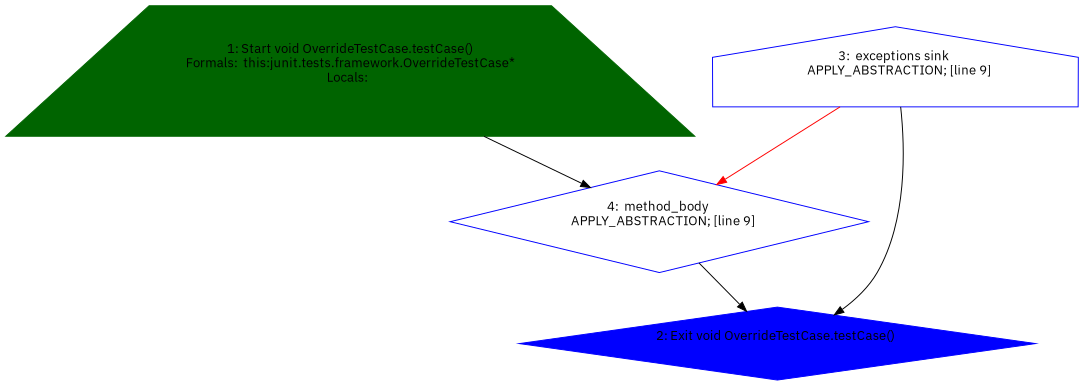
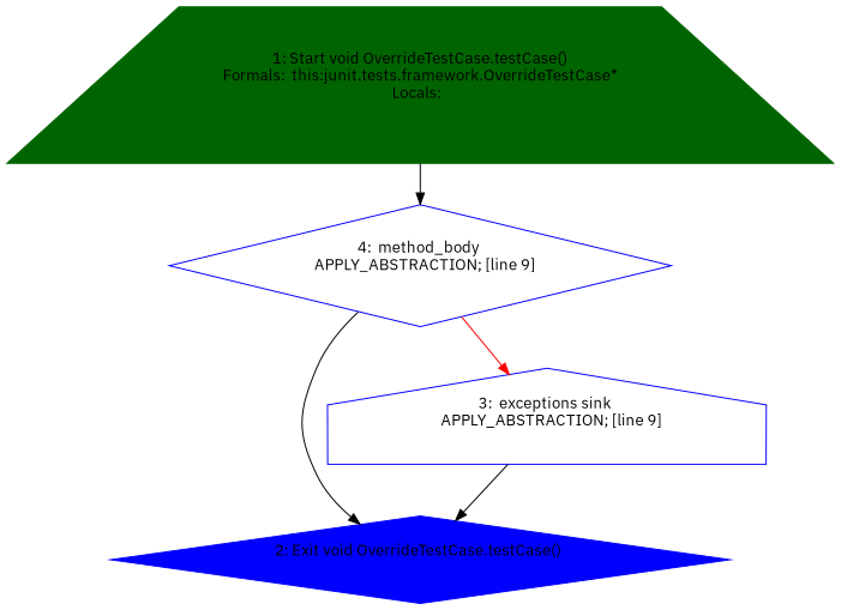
  digraph {
    fontname="IBM Plex Sans"
    node [color=blue shape=diamond fontname="IBM Plex Sans"]
    edge [fontname="IBM Plex Sans"]
    n1 [color=darkgreen label="1: Start void OverrideTestCase.testCase()\nFormals:  this:junit.tests.framework.OverrideTestCase*\nLocals:  \n  " style=filled shape=trapezium]
    n2 [label="4:  method_body \n   APPLY_ABSTRACTION; [line 9]\n "]
    n3 [label="2: Exit void OverrideTestCase.testCase() \n  " style=filled]
    n4 [label="3:  exceptions sink \n   APPLY_ABSTRACTION; [line 9]\n " shape=house]
    n1 -> n2
    n2 -> n3
-   n4 -> n2 [color=red]
+   n2 -> n4 [color=red]
    n4 -> n3
  }
